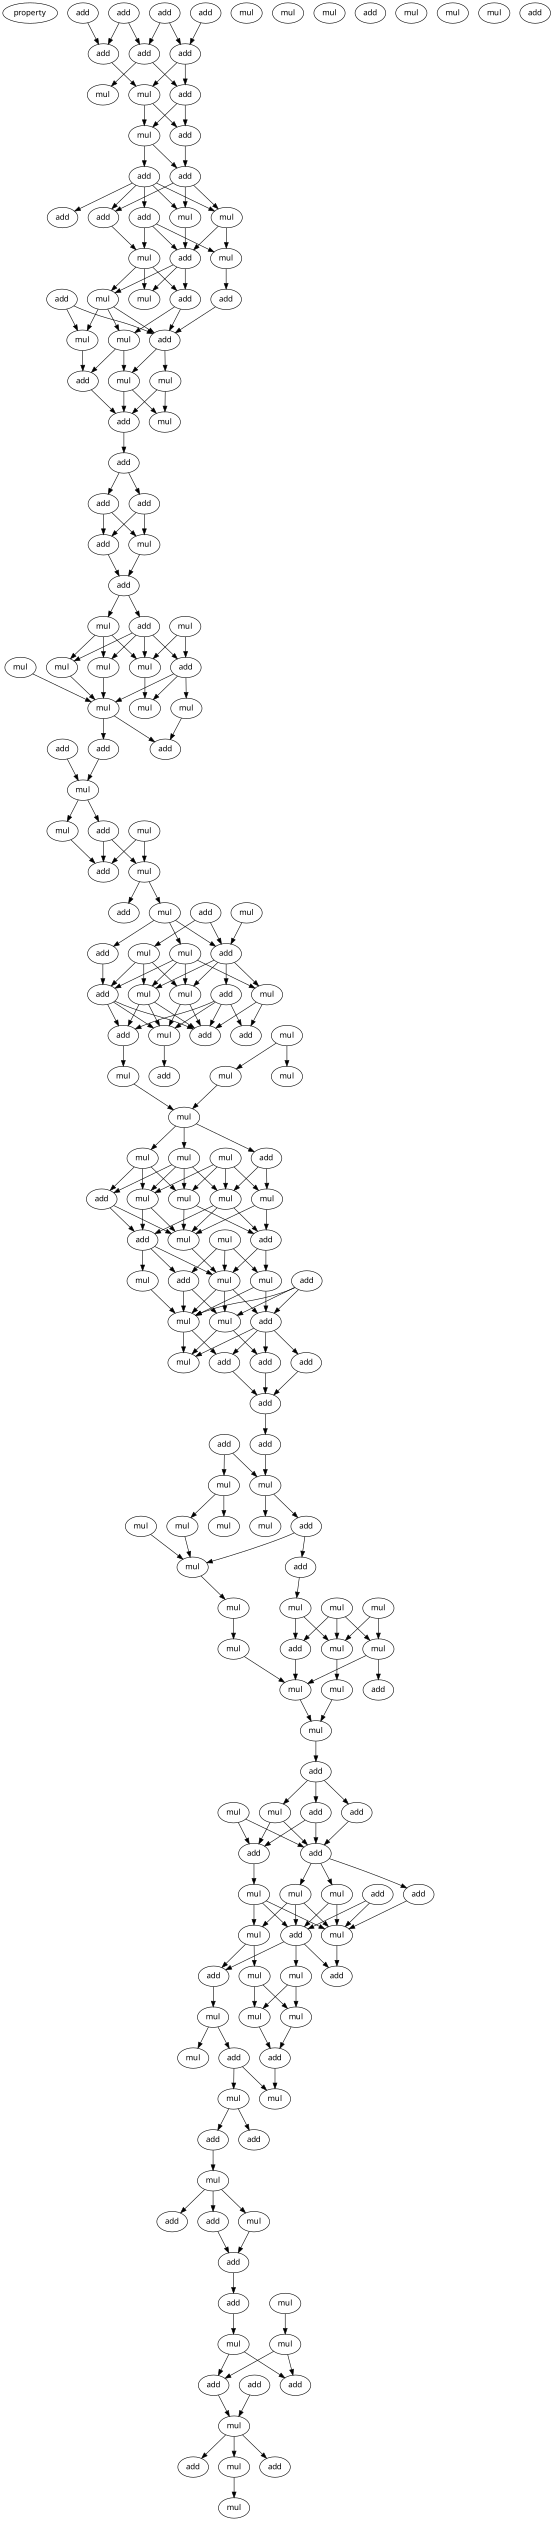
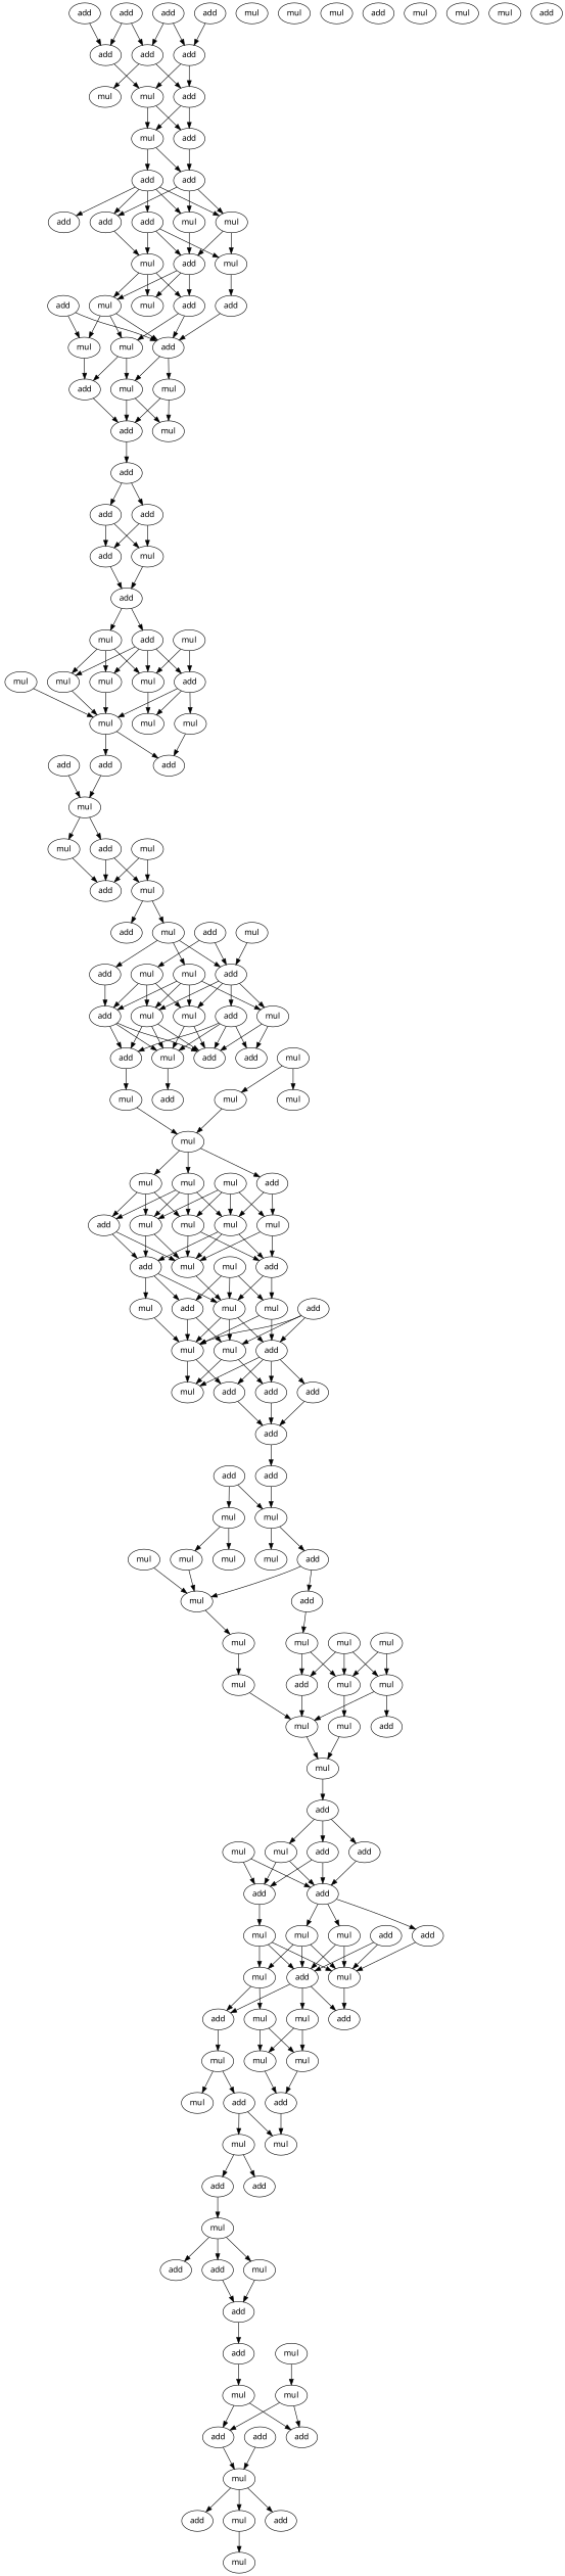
  digraph {
    fontname="Noto Sans"
    node [fontcolor=black fontname="Noto Sans"]
    edge [fontname="Noto Sans"]
-   property [lf=1.5 mul=2]
    n2 [label=add]
    n3 [label=add]
    n4 [label=add]
    n5 [label=mul]
    n6 [label=add]
    n7 [label=add]
    n8 [label=add]
    n9 [label=add]
    n10 [label=add]
    n11 [label=mul]
    n12 [label=mul]
    n13 [label=mul]
    n14 [label=add]
    n15 [label=add]
    n16 [label=add]
    n17 [label=add]
    n18 [label=add]
    n19 [label=add]
    n20 [label=mul]
    n21 [label=mul]
    n22 [label=mul]
    n23 [label=add]
    n24 [label=mul]
    n25 [label=add]
    n26 [label=mul]
    n27 [label=mul]
    n28 [label=add]
    n29 [label=add]
    n30 [label=mul]
    n31 [label=mul]
    n32 [label=add]
    n33 [label=mul]
    n34 [label=mul]
    n35 [label=add]
    n36 [label=mul]
    n37 [label=add]
    n38 [label=add]
    n39 [label=add]
    n40 [label=add]
    n41 [label=add]
    n42 [label=mul]
    n43 [label=add]
    n44 [label=add]
    n45 [label=mul]
    n46 [label=mul]
    n47 [label=mul]
    n48 [label=add]
    n49 [label=mul]
    n50 [label=mul]
    n51 [label=mul]
    n52 [label=mul]
    n53 [label=mul]
    n54 [label=mul]
    n55 [label=add]
    n56 [label=add]
    n57 [label=mul]
    n58 [label=add]
    n59 [label=mul]
    n60 [label=add]
    n61 [label=mul]
    n62 [label=mul]
    n63 [label=add]
    n64 [label=mul]
    n65 [label=mul]
    n66 [label=add]
    n67 [label=mul]
    n68 [label=add]
    n69 [label=mul]
    n70 [label=add]
    n71 [label=add]
    n72 [label=mul]
    n73 [label=mul]
    n74 [label=add]
    n75 [label=mul]
    n76 [label=mul]
    n77 [label=add]
    n78 [label=mul]
    n79 [label=mul]
    n80 [label=add]
    n81 [label=add]
    n82 [label=add]
    n83 [label=add]
    n84 [label=mul]
    n85 [label=mul]
    n86 [label=mul]
    n87 [label=mul]
    n88 [label=mul]
    n89 [label=mul]
    n90 [label=mul]
    n91 [label=add]
    n92 [label=mul]
    n93 [label=add]
    n94 [label=mul]
    n95 [label=mul]
    n96 [label=mul]
    n97 [label=mul]
    n98 [label=mul]
    n99 [label=add]
    n100 [label=add]
    n101 [label=mul]
    n102 [label=mul]
    n103 [label=mul]
    n104 [label=add]
    n105 [label=mul]
    n106 [label=add]
    n107 [label=mul]
    n108 [label=add]
    n109 [label=mul]
    n110 [label=mul]
    n111 [label=add]
    n112 [label=add]
    n113 [label=add]
    n114 [label=add]
    n115 [label=add]
    n116 [label=add]
    n117 [label=mul]
    n118 [label=add]
    n119 [label=mul]
    n120 [label=mul]
    n121 [label=mul]
    n122 [label=mul]
    n123 [label=add]
    n124 [label=mul]
    n125 [label=add]
    n126 [label=mul]
    n127 [label=mul]
    n128 [label=mul]
    n129 [label=mul]
    n130 [label=mul]
    n131 [label=mul]
    n132 [label=mul]
    n133 [label=mul]
    n134 [label=mul]
    n135 [label=add]
    n136 [label=mul]
    n137 [label=add]
    n138 [label=mul]
    n139 [label=mul]
    n140 [label=add]
    n141 [label=add]
    n142 [label=mul]
    n143 [label=add]
    n144 [label=add]
    n145 [label=mul]
    n146 [label=add]
    n147 [label=mul]
    n148 [label=mul]
    n149 [label=mul]
    n150 [label=mul]
    n151 [label=add]
    n152 [label=mul]
    n153 [label=mul]
    n154 [label=add]
    n155 [label=add]
    n156 [label=add]
    n157 [label=mul]
    n158 [label=add]
    n159 [label=mul]
    n160 [label=mul]
    n161 [label=mul]
    n162 [label=mul]
    n163 [label=add]
    n164 [label=add]
    n165 [label=mul]
    n166 [label=mul]
    n167 [label=mul]
    n168 [label=add]
    n169 [label=add]
    n170 [label=mul]
    n171 [label=add]
    n172 [label=mul]
    n173 [label=add]
    n174 [label=add]
    n175 [label=add]
    n176 [label=mul]
    n177 [label=mul]
    n178 [label=mul]
    n179 [label=mul]
    n180 [label=add]
    n181 [label=add]
    n182 [label=add]
    n183 [label=mul]
    n184 [label=add]
    n185 [label=mul]
    n186 [label=add]
    n187 [label=mul]
    n188 [label=add]
    n2 -> n3
    n2 -> n4
    n3 -> n10
    n3 -> n11
    n4 -> n10
    n4 -> n12
    n6 -> n4
    n6 -> n7
    n7 -> n11
    n8 -> n7
    n9 -> n3
    n10 -> n13
    n10 -> n14
    n11 -> n13
    n11 -> n14
    n13 -> n15
    n13 -> n16
    n14 -> n16
    n15 -> n17
    n15 -> n18
    n15 -> n19
    n15 -> n20
    n15 -> n21
    n16 -> n18
    n16 -> n20
    n16 -> n21
    n17 -> n22
    n17 -> n23
    n17 -> n24
    n18 -> n22
    n20 -> n23
    n20 -> n24
    n21 -> n23
    n22 -> n25
    n22 -> n26
    n22 -> n27
    n23 -> n25
    n23 -> n26
    n23 -> n27
    n24 -> n28
    n25 -> n29
    n25 -> n30
    n26 -> n29
    n26 -> n30
    n26 -> n31
    n28 -> n29
    n29 -> n33
    n29 -> n34
    n30 -> n34
    n30 -> n35
    n31 -> n35
    n32 -> n29
    n32 -> n31
    n33 -> n36
    n33 -> n37
    n34 -> n36
    n34 -> n37
    n35 -> n37
    n37 -> n38
    n38 -> n39
    n38 -> n40
    n39 -> n41
    n39 -> n42
    n40 -> n41
    n40 -> n42
    n41 -> n43
    n42 -> n43
    n43 -> n44
    n43 -> n45
    n44 -> n46
    n44 -> n47
    n44 -> n48
    n44 -> n49
    n45 -> n46
    n45 -> n47
    n45 -> n49
    n46 -> n51
    n47 -> n52
    n48 -> n51
    n48 -> n52
    n48 -> n54
    n49 -> n51
    n50 -> n47
    n50 -> n48
    n51 -> n55
    n51 -> n56
    n53 -> n51
    n54 -> n56
    n55 -> n57
    n57 -> n60
    n57 -> n61
    n58 -> n57
    n60 -> n62
    n60 -> n63
    n61 -> n63
    n62 -> n66
    n62 -> n67
    n64 -> n62
    n64 -> n63
    n67 -> n70
    n67 -> n71
    n67 -> n72
    n68 -> n69
    n68 -> n70
    n69 -> n74
    n69 -> n75
    n69 -> n76
    n70 -> n75
    n70 -> n76
    n70 -> n77
    n70 -> n78
    n71 -> n74
    n72 -> n74
    n72 -> n75
    n72 -> n76
    n72 -> n78
    n73 -> n70
    n74 -> n79
    n74 -> n80
    n74 -> n81
    n75 -> n79
    n75 -> n80
    n76 -> n79
    n76 -> n80
    n76 -> n81
    n77 -> n79
    n77 -> n80
    n77 -> n81
    n77 -> n82
    n78 -> n80
    n78 -> n82
    n79 -> n83
    n81 -> n87
    n84 -> n85
    n84 -> n86
    n85 -> n88
    n87 -> n88
    n88 -> n89
    n88 -> n90
    n88 -> n91
    n89 -> n92
    n89 -> n93
    n89 -> n94
    n89 -> n95
    n90 -> n93
    n90 -> n94
    n90 -> n95
    n91 -> n92
    n91 -> n96
    n92 -> n98
    n92 -> n99
    n92 -> n100
    n93 -> n98
    n93 -> n100
    n94 -> n98
    n94 -> n100
    n95 -> n98
    n95 -> n99
    n96 -> n98
    n96 -> n99
    n97 -> n92
    n97 -> n94
    n97 -> n95
    n97 -> n96
    n98 -> n101
    n99 -> n101
    n99 -> n102
    n100 -> n101
    n100 -> n104
    n100 -> n105
    n101 -> n107
    n101 -> n108
    n101 -> n109
    n102 -> n107
    n102 -> n108
    n103 -> n101
    n103 -> n102
    n103 -> n104
    n104 -> n107
    n104 -> n109
    n105 -> n107
    n106 -> n107
    n106 -> n108
    n106 -> n109
    n107 -> n110
    n107 -> n111
    n108 -> n110
    n108 -> n111
    n108 -> n112
    n108 -> n113
    n109 -> n110
    n109 -> n113
    n111 -> n114
    n112 -> n114
    n113 -> n114
    n114 -> n115
    n115 -> n117
    n117 -> n123
    n117 -> n124
    n118 -> n117
    n118 -> n119
    n119 -> n121
    n119 -> n122
    n121 -> n126
    n123 -> n125
    n123 -> n126
    n125 -> n128
    n126 -> n129
    n127 -> n126
    n128 -> n131
    n128 -> n135
    n129 -> n133
    n130 -> n131
    n130 -> n132
    n131 -> n136
    n132 -> n137
    n132 -> n138
    n133 -> n138
    n134 -> n131
    n134 -> n132
    n134 -> n135
    n135 -> n138
    n136 -> n139
    n138 -> n139
    n139 -> n140
    n140 -> n141
    n140 -> n142
    n140 -> n143
    n141 -> n144
    n142 -> n144
    n142 -> n146
    n143 -> n144
    n143 -> n146
    n144 -> n149
    n144 -> n150
    n144 -> n151
    n146 -> n148
    n147 -> n144
    n147 -> n146
    n148 -> n152
    n148 -> n153
    n148 -> n154
    n149 -> n152
    n149 -> n154
    n150 -> n152
    n150 -> n153
    n150 -> n154
    n151 -> n152
    n152 -> n156
    n153 -> n157
    n153 -> n158
    n154 -> n156
    n154 -> n158
    n154 -> n159
    n155 -> n152
    n155 -> n154
    n157 -> n160
    n157 -> n161
    n158 -> n162
    n159 -> n160
    n159 -> n161
    n160 -> n163
    n161 -> n163
    n162 -> n164
    n162 -> n165
    n163 -> n167
    n164 -> n166
    n164 -> n167
    n166 -> n168
    n166 -> n169
    n168 -> n170
    n170 -> n171
    n170 -> n172
    n170 -> n173
    n172 -> n174
    n173 -> n174
    n174 -> n175
    n175 -> n179
    n177 -> n178
    n178 -> n180
    n178 -> n181
    n179 -> n180
    n179 -> n181
    n180 -> n183
    n182 -> n183
    n183 -> n184
    n183 -> n185
    n183 -> n186
    n185 -> n187
  }
